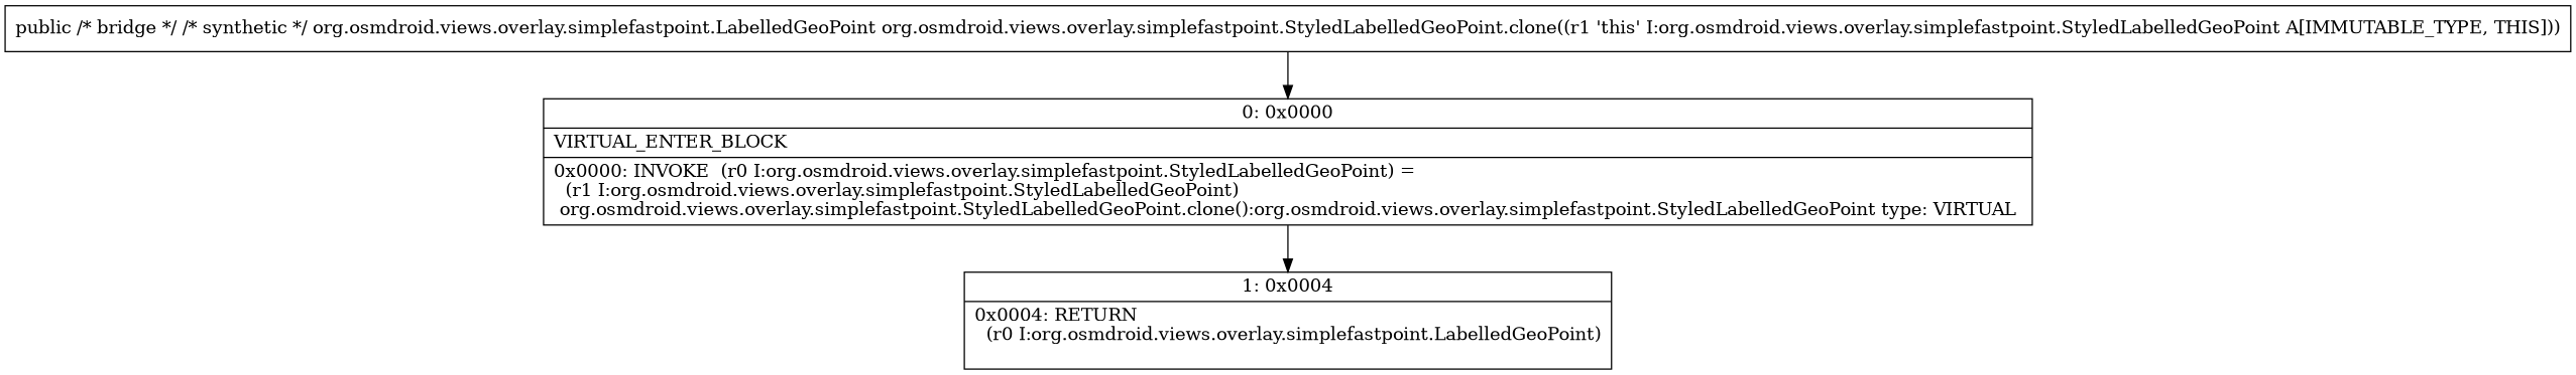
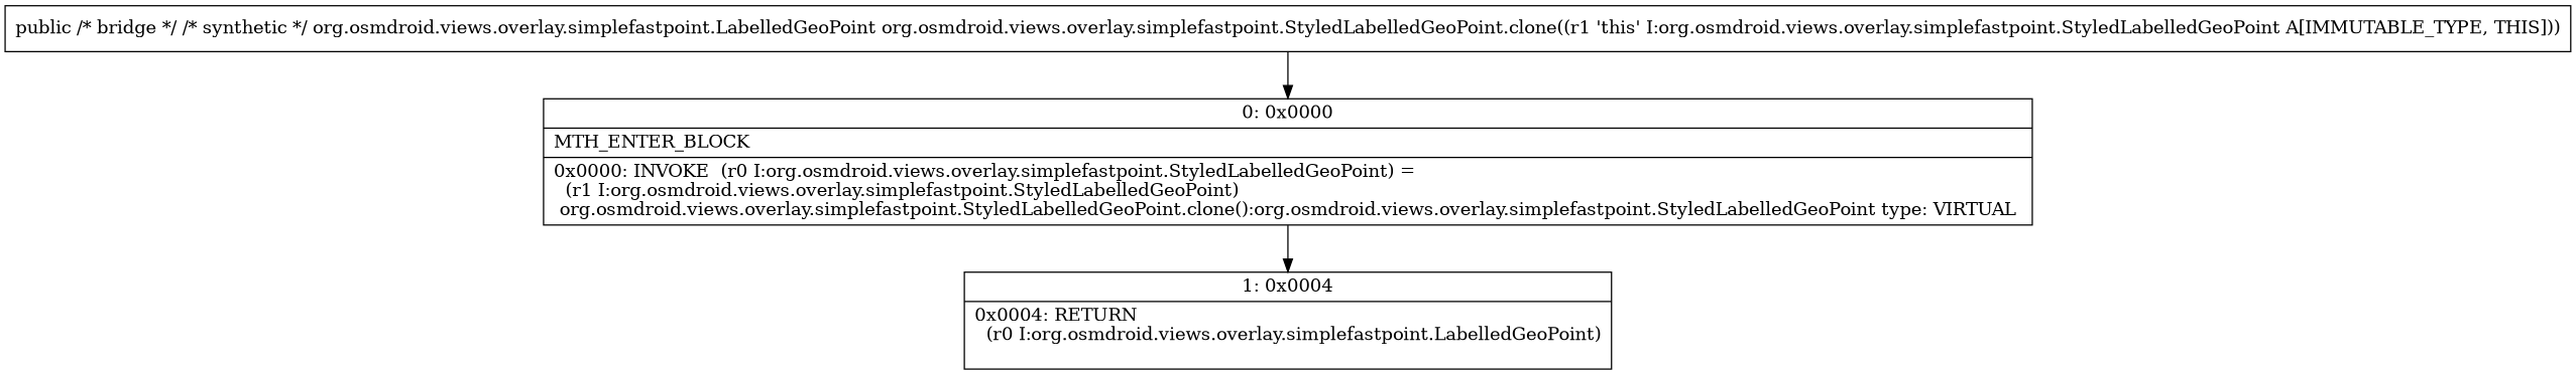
  digraph {
    node [shape=record]
-   n1 [label="{0\:\ 0x0000|VIRTUAL_ENTER_BLOCK\l|0x0000: INVOKE  (r0 I:org.osmdroid.views.overlay.simplefastpoint.StyledLabelledGeoPoint) = \l  (r1 I:org.osmdroid.views.overlay.simplefastpoint.StyledLabelledGeoPoint)\l org.osmdroid.views.overlay.simplefastpoint.StyledLabelledGeoPoint.clone():org.osmdroid.views.overlay.simplefastpoint.StyledLabelledGeoPoint type: VIRTUAL \l}"]
+   n1 [label="{0\:\ 0x0000|MTH_ENTER_BLOCK\l|0x0000: INVOKE  (r0 I:org.osmdroid.views.overlay.simplefastpoint.StyledLabelledGeoPoint) = \l  (r1 I:org.osmdroid.views.overlay.simplefastpoint.StyledLabelledGeoPoint)\l org.osmdroid.views.overlay.simplefastpoint.StyledLabelledGeoPoint.clone():org.osmdroid.views.overlay.simplefastpoint.StyledLabelledGeoPoint type: VIRTUAL \l}"]
    n2 [label="{1\:\ 0x0004|0x0004: RETURN  \l  (r0 I:org.osmdroid.views.overlay.simplefastpoint.LabelledGeoPoint)\l \l}"]
    n3 [label="{public \/* bridge *\/ \/* synthetic *\/ org.osmdroid.views.overlay.simplefastpoint.LabelledGeoPoint org.osmdroid.views.overlay.simplefastpoint.StyledLabelledGeoPoint.clone((r1 'this' I:org.osmdroid.views.overlay.simplefastpoint.StyledLabelledGeoPoint A[IMMUTABLE_TYPE, THIS])) }"]
    n1 -> n2
    n3 -> n1
  }
